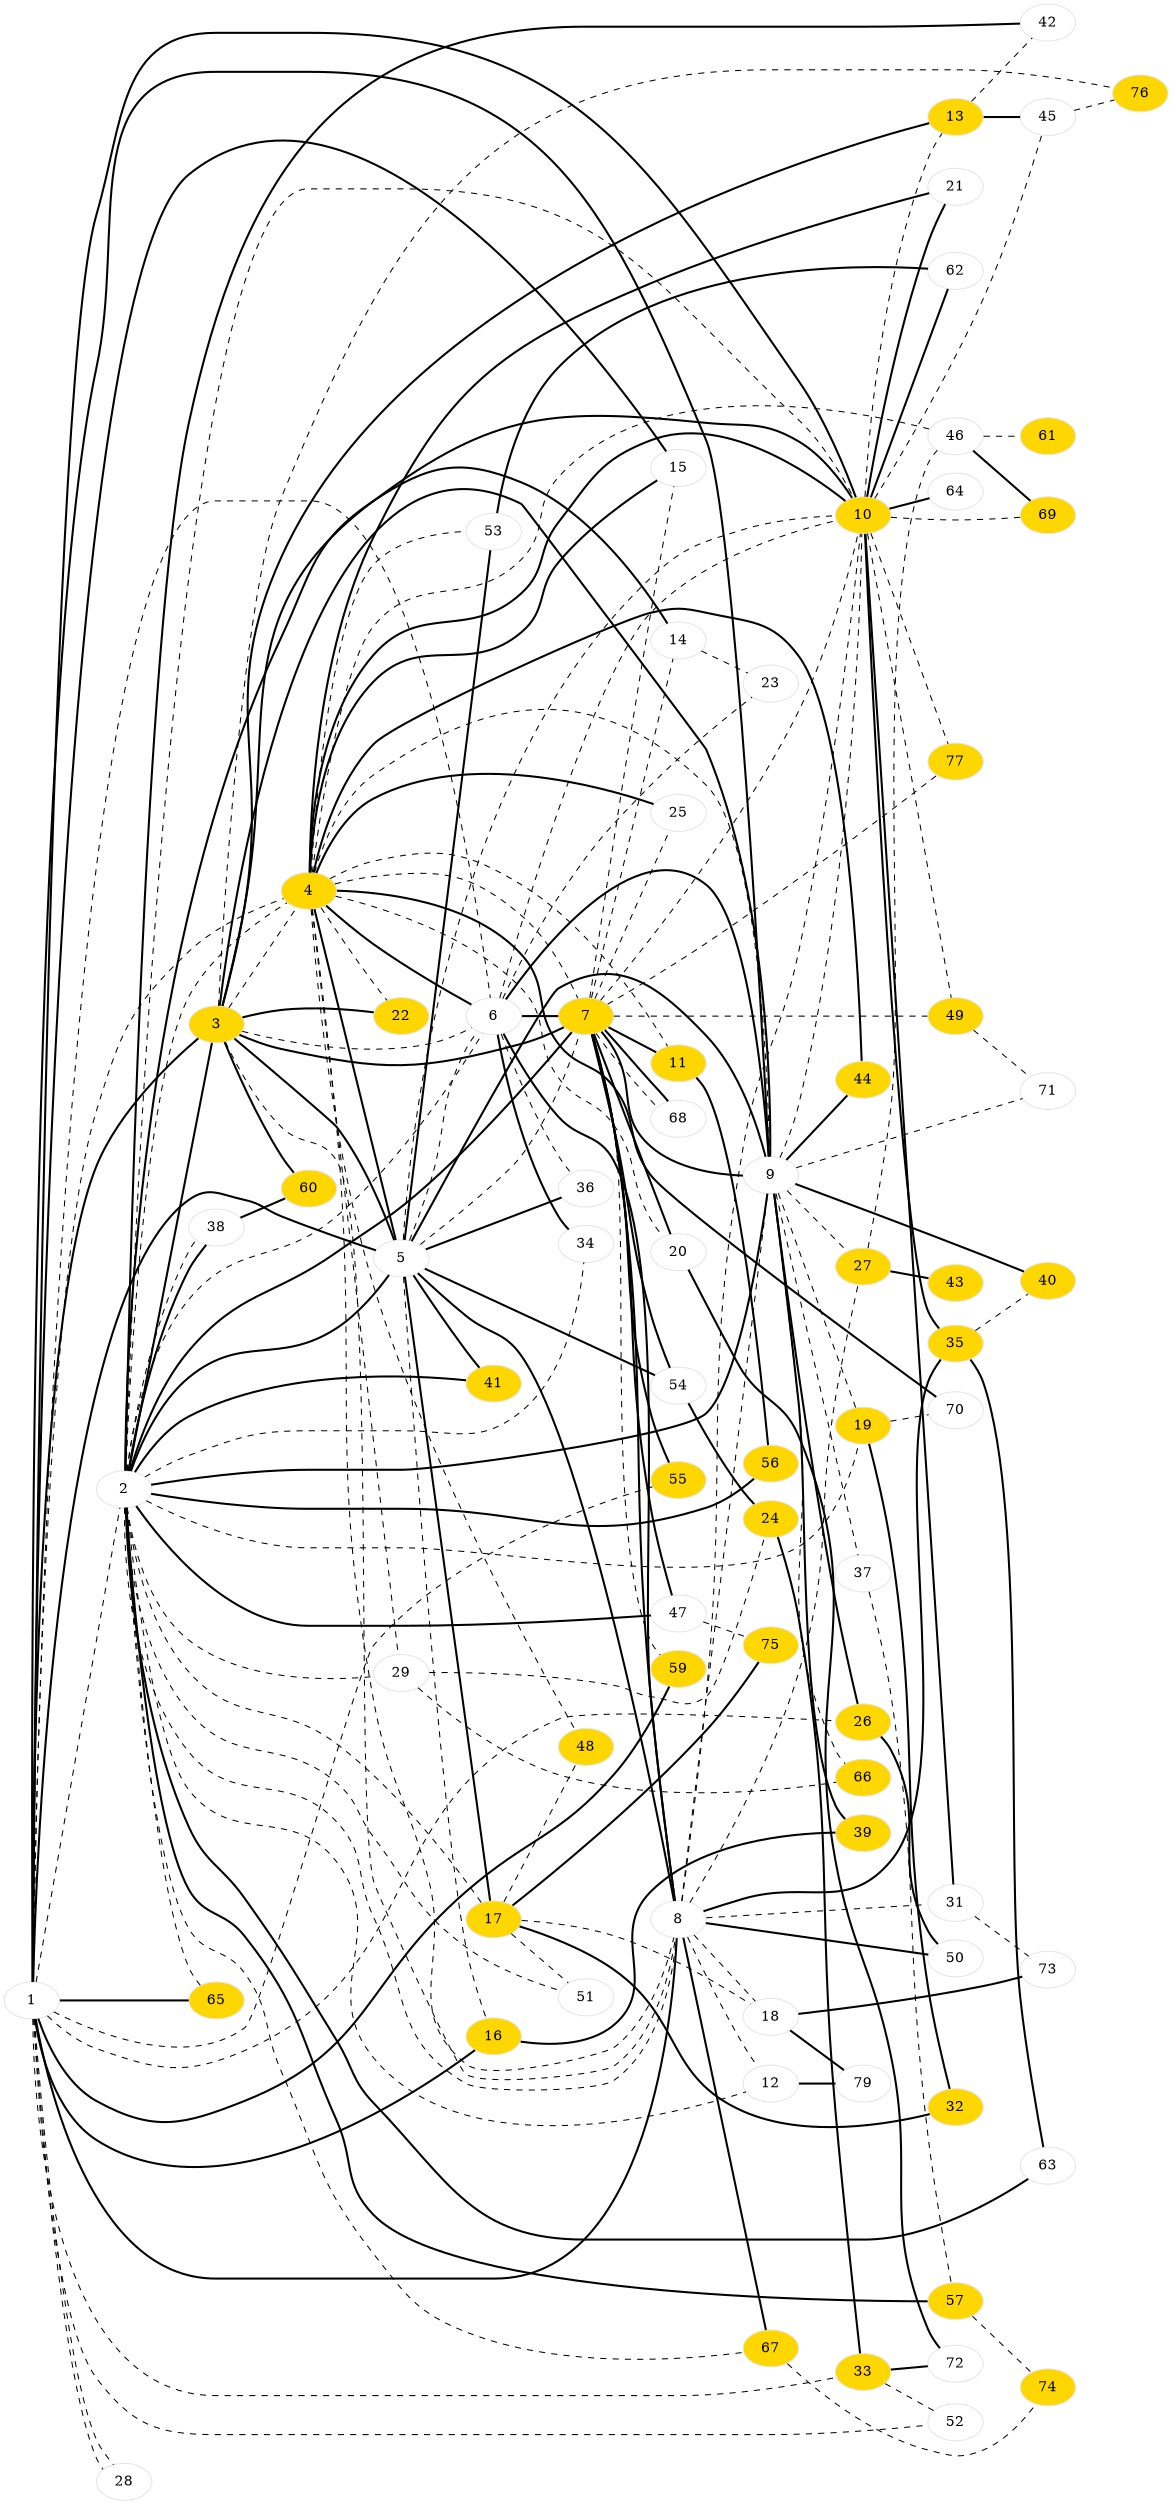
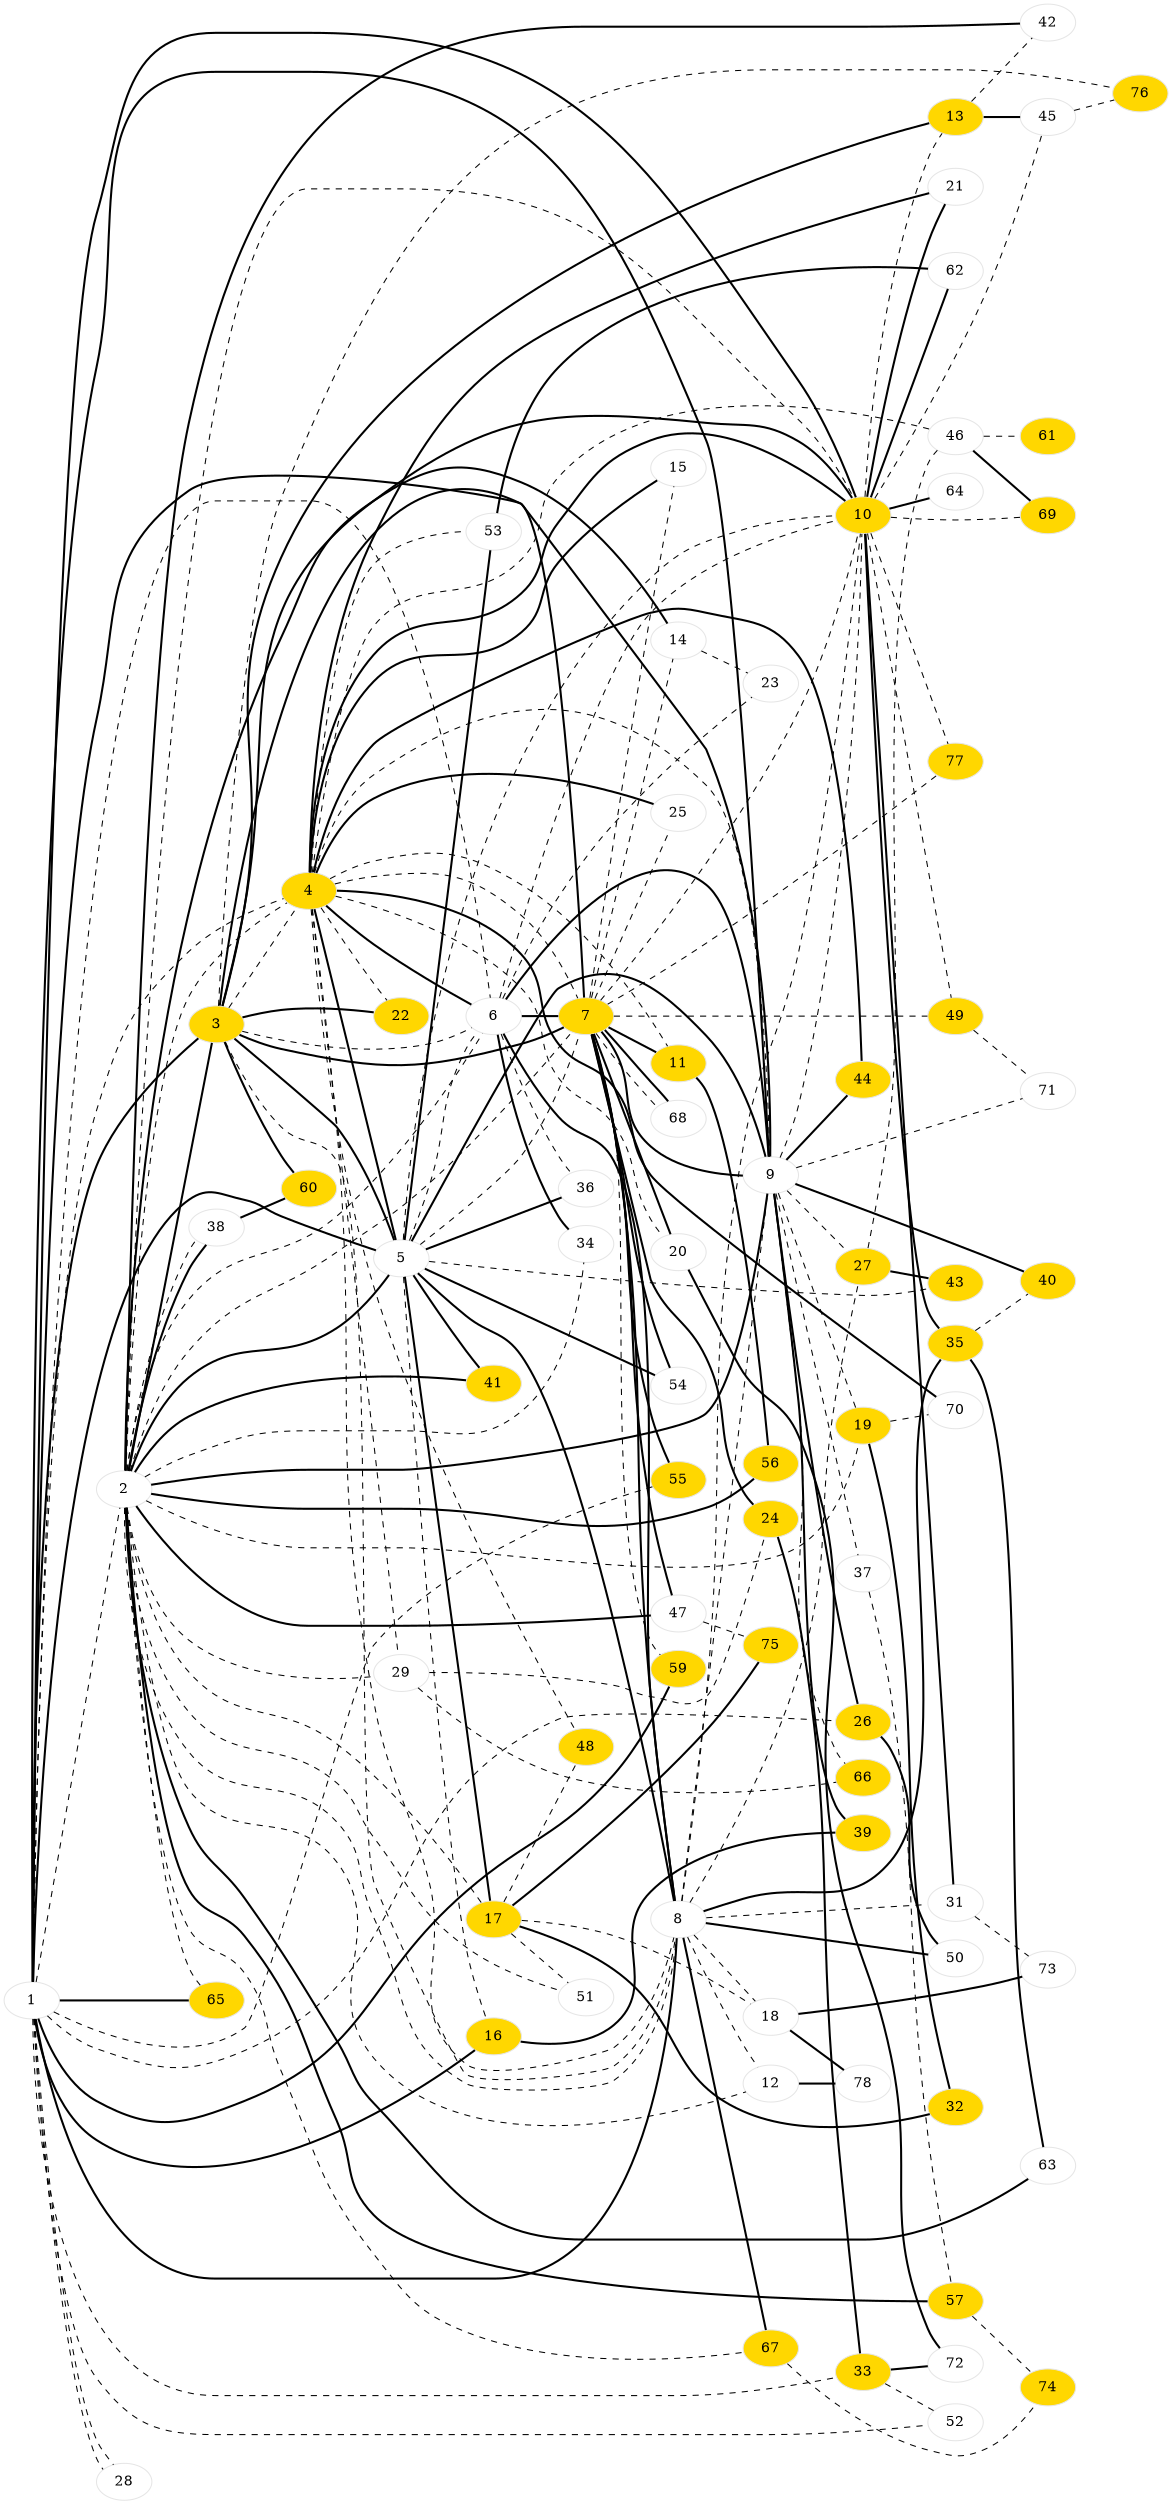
  graph {
    rankdir=LR
    node [color=gray90 fillcolor=white style=filled]
    edge [style=dashed]
    1
    2
    3 [fillcolor=gold]
    4 [fillcolor=gold]
    5
    6
    7 [fillcolor=gold]
    8
    9
    10 [fillcolor=gold]
    16 [fillcolor=gold]
    26 [fillcolor=gold]
    28
    33 [fillcolor=gold]
    52
    55 [fillcolor=gold]
    59 [fillcolor=gold]
    65 [fillcolor=gold]
    12
    14
    17 [fillcolor=gold]
    19 [fillcolor=gold]
    29
    34
    38
    41 [fillcolor=gold]
    42
    47
    51
    56 [fillcolor=gold]
    57 [fillcolor=gold]
    63
    67 [fillcolor=gold]
    13 [fillcolor=gold]
    22 [fillcolor=gold]
    60 [fillcolor=gold]
    76 [fillcolor=gold]
    11 [fillcolor=gold]
    15
    20
    21
    25
    44 [fillcolor=gold]
    46
    48 [fillcolor=gold]
    53
    70
    36
    43 [fillcolor=gold]
    54
    23
    24 [fillcolor=gold]
    49 [fillcolor=gold]
    68
    77 [fillcolor=gold]
    18
    27 [fillcolor=gold]
    31
    35 [fillcolor=gold]
    50
    37
    39 [fillcolor=gold]
    40 [fillcolor=gold]
    66 [fillcolor=gold]
    71
    64
    45
    62
    69 [fillcolor=gold]
    72
-   78 [label=79]
+   78
    32 [fillcolor=gold]
    75 [fillcolor=gold]
    74 [fillcolor=gold]
    61 [fillcolor=gold]
    73
    1 -- 2
    1 -- 3 [style=bold]
    1 -- 4
    1 -- 5 [style=bold]
    1 -- 6
-   1 -- 15 [style=bold]
+   1 -- 7 [style=bold]
    1 -- 8 [style=bold]
    1 -- 9 [style=bold]
    1 -- 10 [style=bold]
    1 -- 16 [style=bold]
    1 -- 26
    1 -- 28
    1 -- 28
    1 -- 33
    1 -- 52
    1 -- 55
    1 -- 59 [style=bold]
    1 -- 65 [style=bold]
    2 -- 3 [style=bold]
    2 -- 4
    2 -- 5 [style=bold]
    2 -- 6
-   2 -- 7 [style=bold]
+   2 -- 7
    2 -- 8
    2 -- 9 [style=bold]
    2 -- 10
    2 -- 65
    2 -- 12
    2 -- 14 [style=bold]
    2 -- 17
    2 -- 19
    2 -- 29
    2 -- 34
    2 -- 38 [style=bold]
    2 -- 38
    2 -- 41 [style=bold]
    2 -- 42 [style=bold]
    2 -- 47 [style=bold]
    2 -- 51
    2 -- 56 [style=bold]
    2 -- 57 [style=bold]
    2 -- 63 [style=bold]
    2 -- 67
    3 -- 4
    3 -- 5 [style=bold]
    3 -- 6
    3 -- 7 [style=bold]
    3 -- 8
    3 -- 9 [style=bold]
    3 -- 10 [style=bold]
    3 -- 13 [style=bold]
    3 -- 22 [style=bold]
    3 -- 60 [style=bold]
    3 -- 76
    4 -- 5 [style=bold]
    4 -- 6 [style=bold]
    4 -- 7
    4 -- 8
    4 -- 9
    4 -- 10 [style=bold]
    4 -- 29
    4 -- 22
    4 -- 11
    4 -- 15 [style=bold]
    4 -- 20
    4 -- 21 [style=bold]
    4 -- 25 [style=bold]
    4 -- 44 [style=bold]
    4 -- 46
    4 -- 48
    4 -- 53
    4 -- 70 [style=bold]
    5 -- 6
    5 -- 7
    5 -- 8 [style=bold]
    5 -- 9 [style=bold]
    5 -- 10
    5 -- 16
    5 -- 17 [style=bold]
    5 -- 41 [style=bold]
    5 -- 53 [style=bold]
    5 -- 36 [style=bold]
+   5 -- 43
    5 -- 54 [style=bold]
    6 -- 7 [style=bold]
    6 -- 8 [style=bold]
    6 -- 9 [style=bold]
    6 -- 10
    6 -- 34 [style=bold]
    6 -- 36
    6 -- 23
    7 -- 8 [style=bold]
    7 -- 9 [style=bold]
    7 -- 10
    7 -- 55 [style=bold]
    7 -- 59
    7 -- 14
    7 -- 47 [style=bold]
    7 -- 11 [style=bold]
    7 -- 15
    7 -- 20 [style=bold]
    7 -- 25
    7 -- 54 [style=bold]
-   54 -- 24 [style=bold]
+   7 -- 24 [style=bold]
    7 -- 49
    7 -- 68
    7 -- 68 [style=bold]
    7 -- 77
    8 -- 9
    8 -- 10
    8 -- 12
    8 -- 67 [style=bold]
    8 -- 18
    8 -- 27
    8 -- 31
    8 -- 35 [style=bold]
    8 -- 50 [style=bold]
    9 -- 10
    9 -- 26 [style=bold]
    9 -- 19
    9 -- 44 [style=bold]
    9 -- 27
    9 -- 37
    9 -- 39 [style=bold]
    9 -- 40 [style=bold]
    9 -- 66
    9 -- 71
    10 -- 13
    10 -- 21 [style=bold]
    10 -- 49
    10 -- 77
    10 -- 31 [style=bold]
    10 -- 35 [style=bold]
    10 -- 64 [style=bold]
    10 -- 45
    10 -- 62 [style=bold]
    10 -- 69
    16 -- 39 [style=bold]
    26 -- 50 [style=bold]
    33 -- 52
    33 -- 72 [style=bold]
    12 -- 78 [style=bold]
    14 -- 23
    17 -- 51
    17 -- 48
    17 -- 18
    17 -- 32 [style=bold]
    17 -- 75 [style=bold]
    19 -- 70
    19 -- 32 [style=bold]
    29 -- 24
    29 -- 66
    38 -- 60 [style=bold]
    47 -- 75
    57 -- 74
    67 -- 74
    13 -- 42
    13 -- 45 [style=bold]
    11 -- 56 [style=bold]
    20 -- 72 [style=bold]
    46 -- 69 [style=bold]
    46 -- 61
    53 -- 62 [style=bold]
    24 -- 33 [style=bold]
    49 -- 71
    18 -- 78 [style=bold]
    18 -- 73 [style=bold]
    27 -- 46
    27 -- 43 [style=bold]
    31 -- 73
    35 -- 63 [style=bold]
    35 -- 40
    37 -- 57
    45 -- 76
  }
